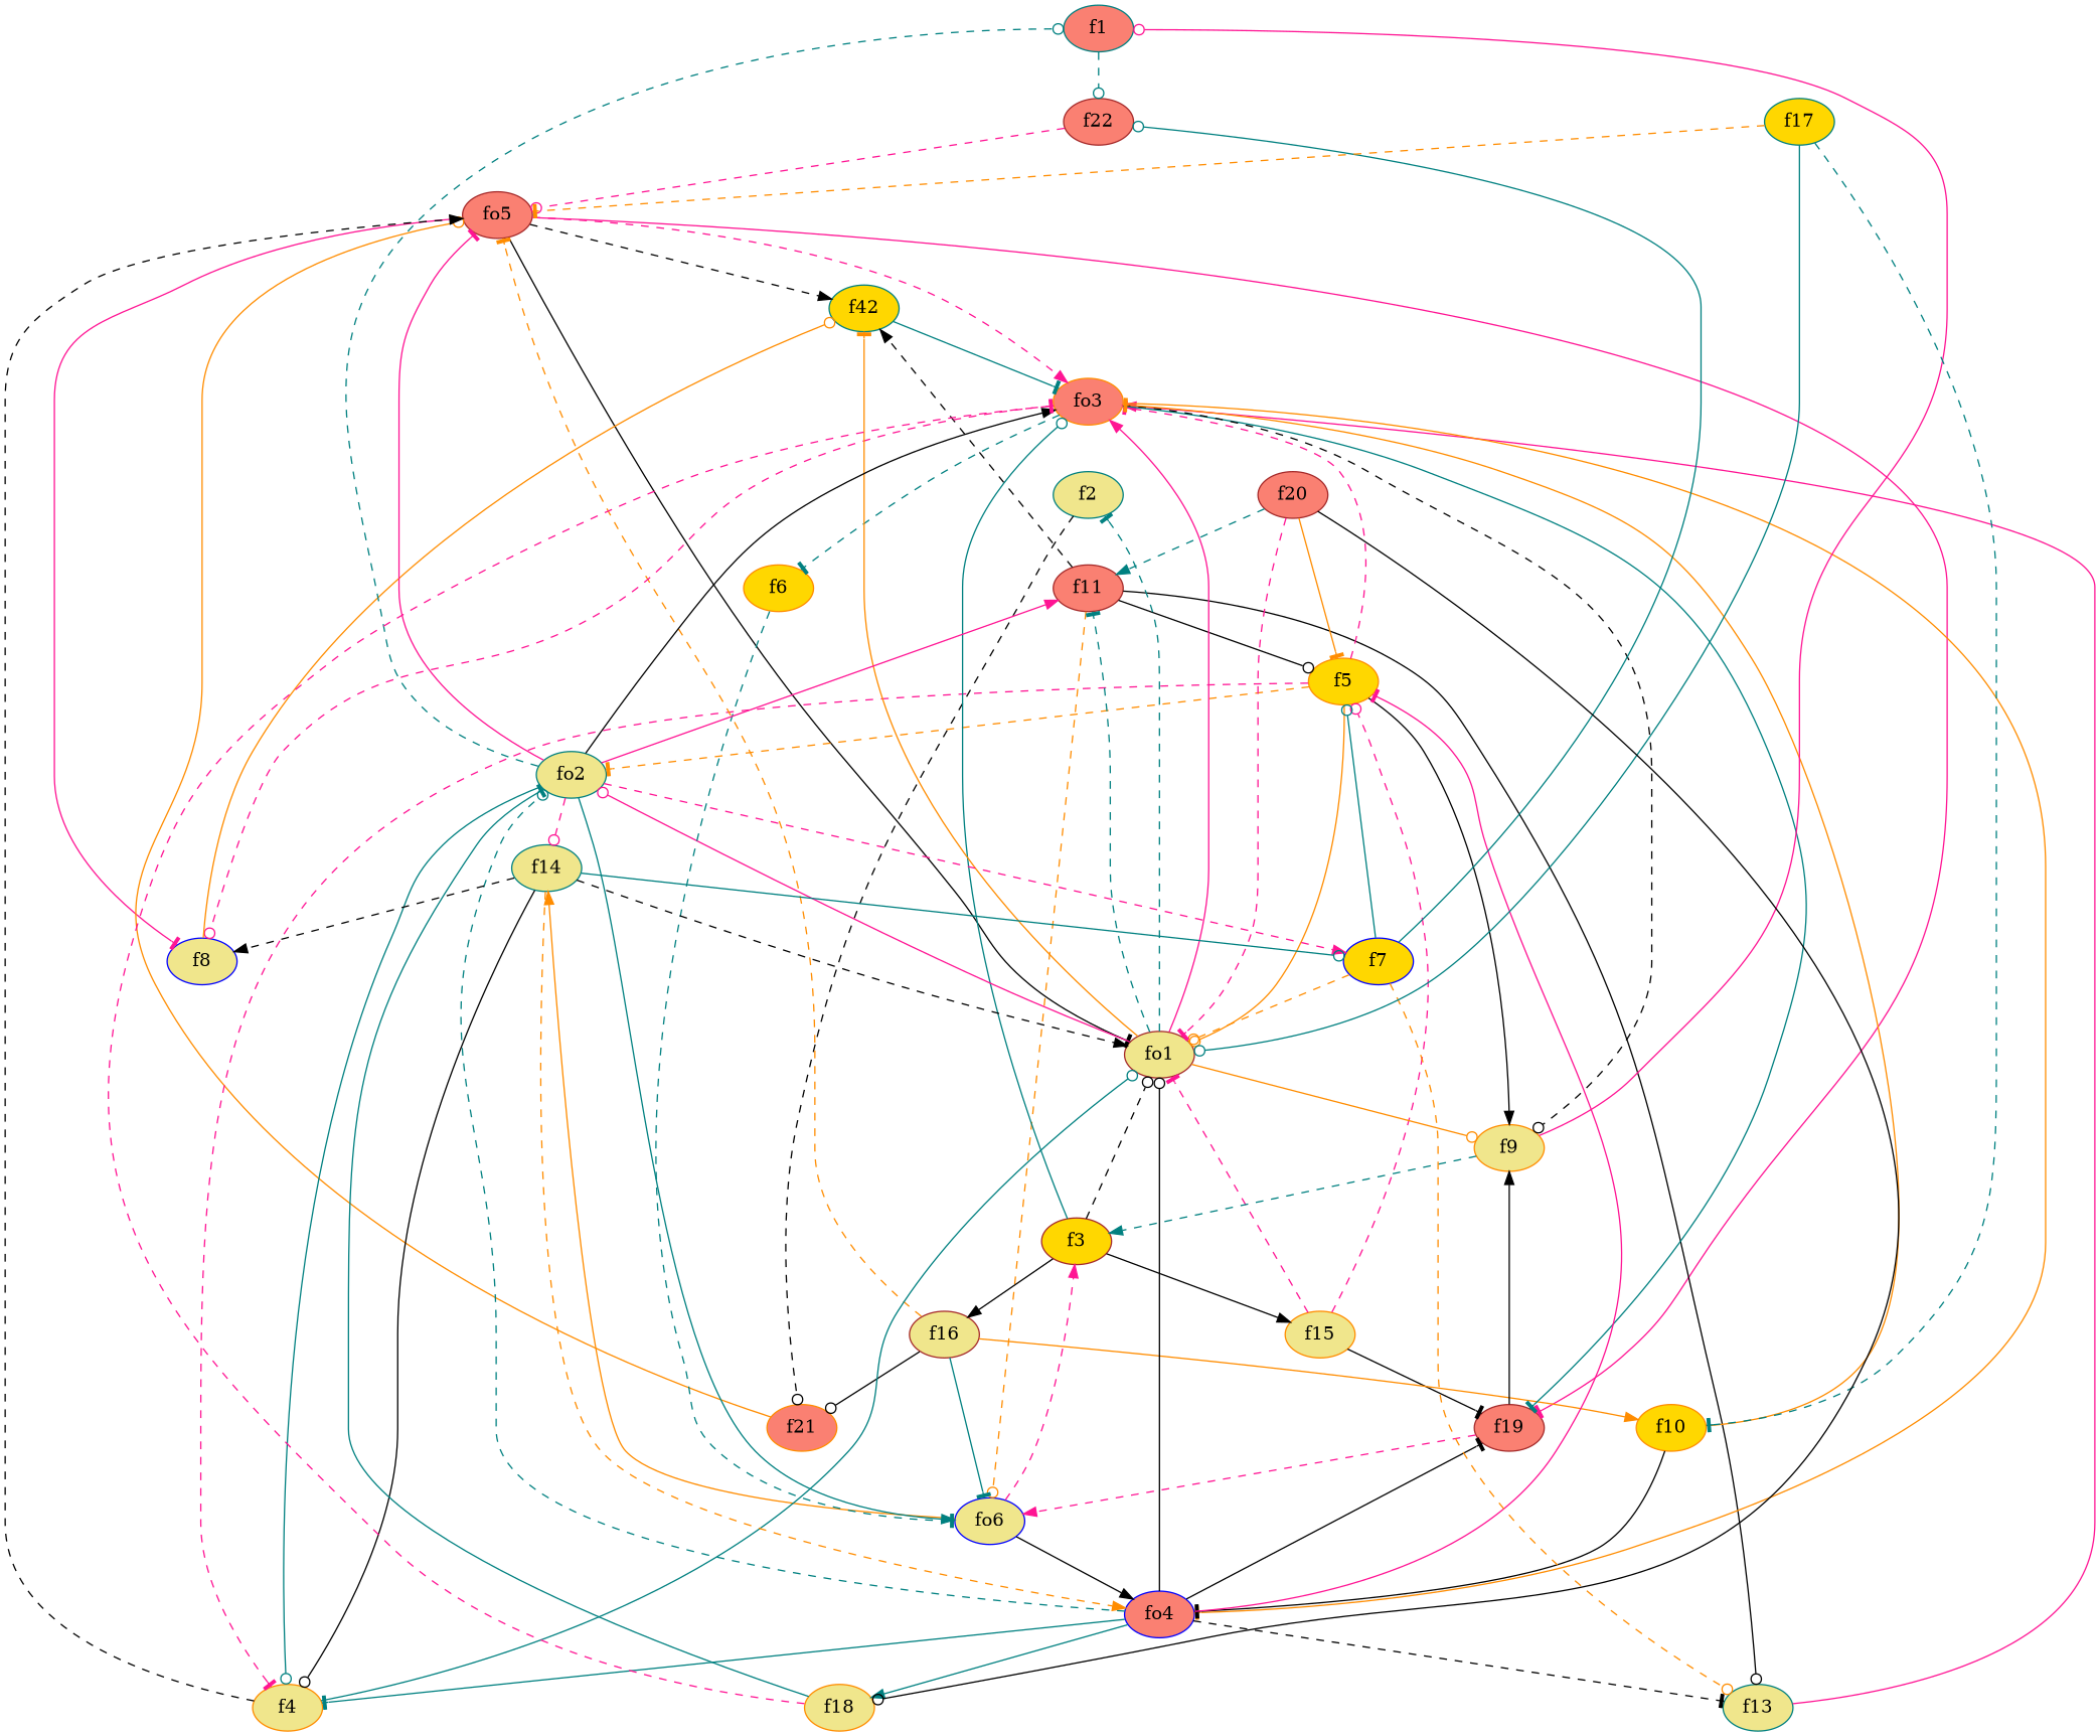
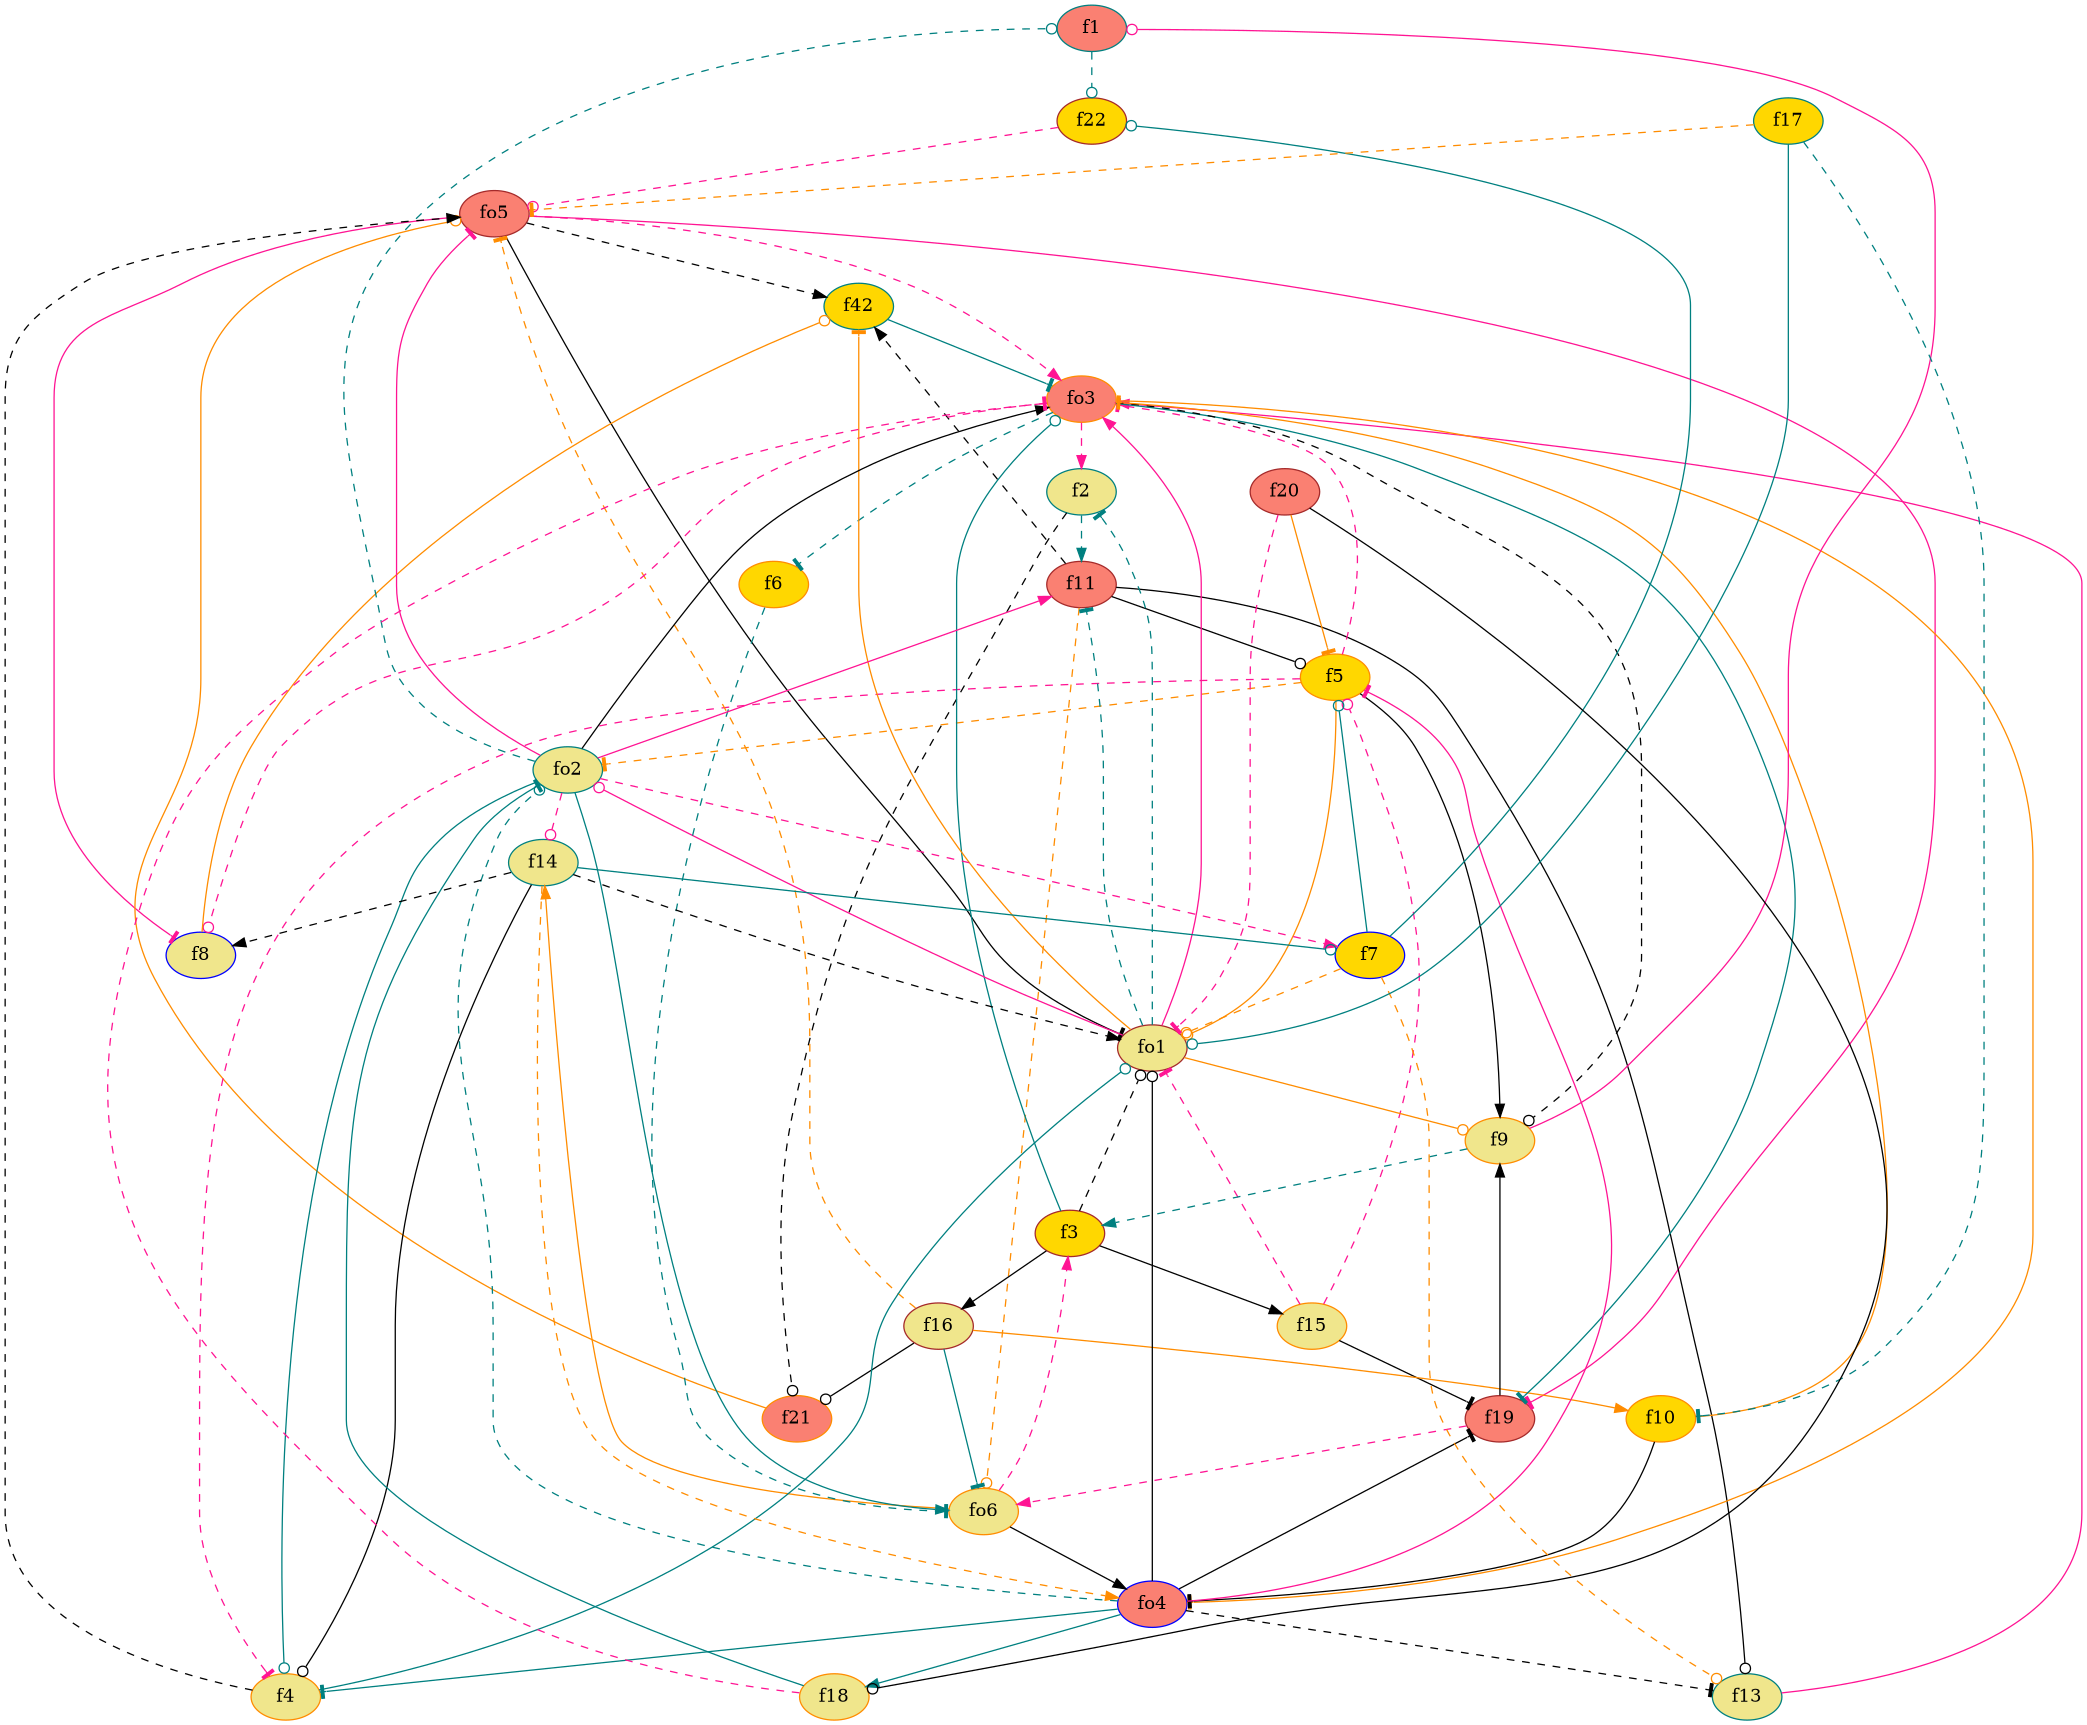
  strict digraph {
    node [color=darkorange fillcolor=khaki style=filled]
    edge [arrowhead=odot color=black style=solid weight=2]
    f1 [color=teal fillcolor=salmon]
-   f22 [color=brown fillcolor=salmon]
+   f22 [color=brown fillcolor=gold]
    fo5 [color=brown fillcolor=salmon]
    f2 [color=teal]
    f11 [color=brown fillcolor=salmon]
    f21 [fillcolor=salmon]
    f5 [fillcolor=gold]
-   fo6 [color=blue]
+   fo6
    f13 [color=teal]
    n10 [color=teal fillcolor=gold label=f42]
    f3 [color=brown fillcolor=gold]
    f15
    f16 [color=brown]
    fo3 [fillcolor=salmon]
    fo1 [color=brown]
    f19 [color=brown fillcolor=salmon]
    f10 [fillcolor=gold]
    f9
    f6 [fillcolor=gold]
    f8 [color=blue]
    fo4 [color=blue fillcolor=salmon]
    f4
    fo2 [color=teal]
    f7 [color=blue fillcolor=gold]
    f14 [color=teal]
    f18
    f17 [color=teal fillcolor=gold]
    f20 [color=brown fillcolor=salmon]
    f1 -> f22 [color=teal style=dashed]
    f22 -> fo5 [color=deeppink style=dashed]
    fo5 -> n10 [arrowhead=normal style=dashed]
    fo5 -> fo3 [arrowhead=normal color=deeppink style=dashed]
    fo5 -> fo1 [arrowhead=tee]
    fo5 -> f19 [arrowhead=tee color=deeppink]
    fo5 -> f8 [arrowhead=tee color=deeppink]
-   f20 -> f11 [arrowhead=normal color=teal style=dashed]
+   f2 -> f11 [arrowhead=normal color=teal style=dashed]
    f2 -> f21 [style=dashed]
    f11 -> f5
    f11 -> fo6 [color=darkorange style=dashed]
    f11 -> f13
    f11 -> n10 [arrowhead=normal style=dashed]
    f21 -> fo5 [color=darkorange]
    f5 -> fo3 [arrowhead=tee color=deeppink style=dashed]
    f5 -> fo1 [color=darkorange]
    f5 -> f9 [arrowhead=normal]
    f5 -> f4 [arrowhead=tee color=deeppink style=dashed]
    f5 -> fo2 [arrowhead=tee color=darkorange style=dashed]
    fo6 -> f3 [arrowhead=normal color=deeppink style=dashed]
    fo6 -> fo4 [arrowhead=normal]
    fo6 -> f14 [arrowhead=normal color=darkorange]
    f13 -> fo3 [arrowhead=normal color=deeppink]
    n10 -> fo3 [arrowhead=tee color=teal]
    f3 -> f15 [arrowhead=normal]
    f3 -> f16 [arrowhead=normal]
    f3 -> fo3 [color=teal]
    f3 -> fo1 [style=dashed]
    f15 -> f5 [color=deeppink style=dashed]
    f15 -> fo1 [arrowhead=tee color=deeppink style=dashed]
    f15 -> f19 [arrowhead=tee]
    f16 -> fo5 [arrowhead=tee color=darkorange style=dashed]
    f16 -> f21
    f16 -> fo6 [arrowhead=tee color=teal]
    f16 -> f10 [arrowhead=normal color=darkorange]
+   fo3 -> f2 [arrowhead=normal color=deeppink style=dashed]
    fo3 -> f19 [arrowhead=tee color=teal]
    fo3 -> f9 [style=dashed]
    fo3 -> f6 [arrowhead=tee color=teal style=dashed]
    fo3 -> f8 [color=deeppink style=dashed]
    fo3 -> fo4 [arrowhead=tee color=darkorange]
    fo1 -> f2 [arrowhead=tee color=teal style=dashed]
    fo1 -> f11 [arrowhead=tee color=teal style=dashed]
    fo1 -> n10 [arrowhead=tee color=darkorange]
    fo1 -> fo3 [arrowhead=normal color=deeppink]
    fo1 -> f9 [color=darkorange]
    fo1 -> fo2 [color=deeppink]
    f19 -> fo6 [arrowhead=normal color=deeppink style=dashed]
    f19 -> f9 [arrowhead=normal]
    f10 -> fo3 [arrowhead=tee color=darkorange]
    f10 -> fo4 [arrowhead=tee]
    f9 -> f1 [color=deeppink]
    f9 -> f3 [arrowhead=normal color=teal style=dashed]
    f6 -> fo6 [arrowhead=tee color=teal style=dashed]
    f8 -> n10 [color=darkorange]
    fo4 -> f5 [arrowhead=tee color=deeppink]
    fo4 -> f13 [arrowhead=tee style=dashed]
    fo4 -> fo1
    fo4 -> f19 [arrowhead=tee]
    fo4 -> f4 [arrowhead=tee color=teal]
    fo4 -> fo2 [color=teal style=dashed]
    fo4 -> f18 [arrowhead=normal color=teal]
    f4 -> fo5 [arrowhead=normal style=dashed]
    f4 -> fo1 [color=teal]
    fo2 -> f1 [color=teal style=dashed]
    fo2 -> fo5 [arrowhead=tee color=deeppink]
    fo2 -> f11 [arrowhead=normal color=deeppink]
    fo2 -> fo6 [arrowhead=normal color=teal]
    fo2 -> fo3 [arrowhead=normal]
    fo2 -> f4 [color=teal]
    fo2 -> f7 [arrowhead=normal color=deeppink style=dashed]
    fo2 -> f14 [color=deeppink style=dashed]
    f7 -> f22 [color=teal]
    f7 -> f5 [color=teal]
    f7 -> f13 [color=darkorange style=dashed]
    f7 -> fo1 [color=darkorange style=dashed]
    f14 -> fo1 [arrowhead=normal style=dashed]
    f14 -> f8 [arrowhead=normal style=dashed]
    f14 -> fo4 [arrowhead=normal color=darkorange style=dashed]
    f14 -> f4
    f14 -> f7 [color=teal]
    f18 -> fo3 [arrowhead=tee color=deeppink style=dashed]
    f18 -> fo2 [arrowhead=tee color=teal]
    f17 -> fo5 [arrowhead=tee color=darkorange style=dashed]
    f17 -> fo1 [color=teal]
    f17 -> f10 [arrowhead=tee color=teal style=dashed]
    f20 -> f5 [arrowhead=tee color=darkorange]
    f20 -> fo1 [arrowhead=tee color=deeppink style=dashed]
    f20 -> f18
  }
